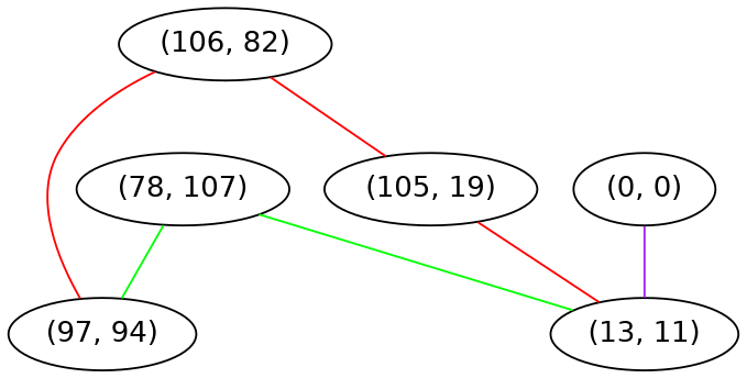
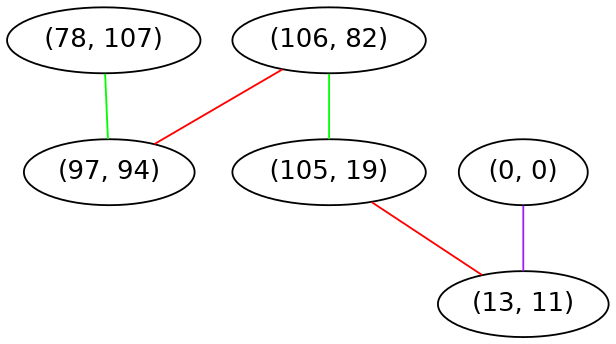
  graph {
    fontname="DejaVu Sans"
    node [fontname="DejaVu Sans"]
    edge [color=red fontname="DejaVu Sans" weight=1]
    "(78, 107)"
    "(97, 94)"
    "(13, 11)"
    "(0, 0)"
    n5 [label="(106, 82)"]
    "(105, 19)"
    "(78, 107)" -- "(97, 94)" [color=green]
-   "(78, 107)" -- "(13, 11)" [color=green weight=2]
    "(0, 0)" -- "(13, 11)" [color=purple weight=4]
    n5 -- "(97, 94)"
-   n5 -- "(105, 19)"
+   n5 -- "(105, 19)" [color=green]
    "(105, 19)" -- "(13, 11)"
  }
